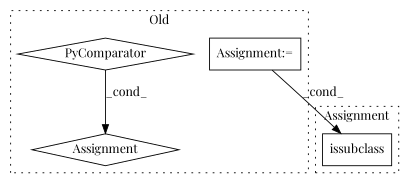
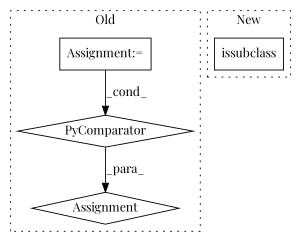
  digraph {
    fontname="Playfair Display"
    node [fontname="Playfair Display" l=32 s=25145 shape=diamond]
    edge [fontname="Playfair Display"]
    n1 [a=107 l=122 label=Assignment s=25061]
    n2 [a=113 label=PyComparator]
    n3 [a=7 label="Assignment:=" shape=box]
    n4 [a=32 l="11,1" label=issubclass s="24645,24687" shape=box]
    subgraph cluster_1 {
      label=Old
      style=dotted
      n1
      n2
      n3
    }
    subgraph cluster_2 {
-     label=Assignment
+     label=New
      style=dotted
      n4
    }
-   n2 -> n1 [label=_cond_]
-   n3 -> n4 [label=_cond_]
+   n2 -> n1 [label=_para_]
+   n3 -> n2 [label=_cond_]
  }
